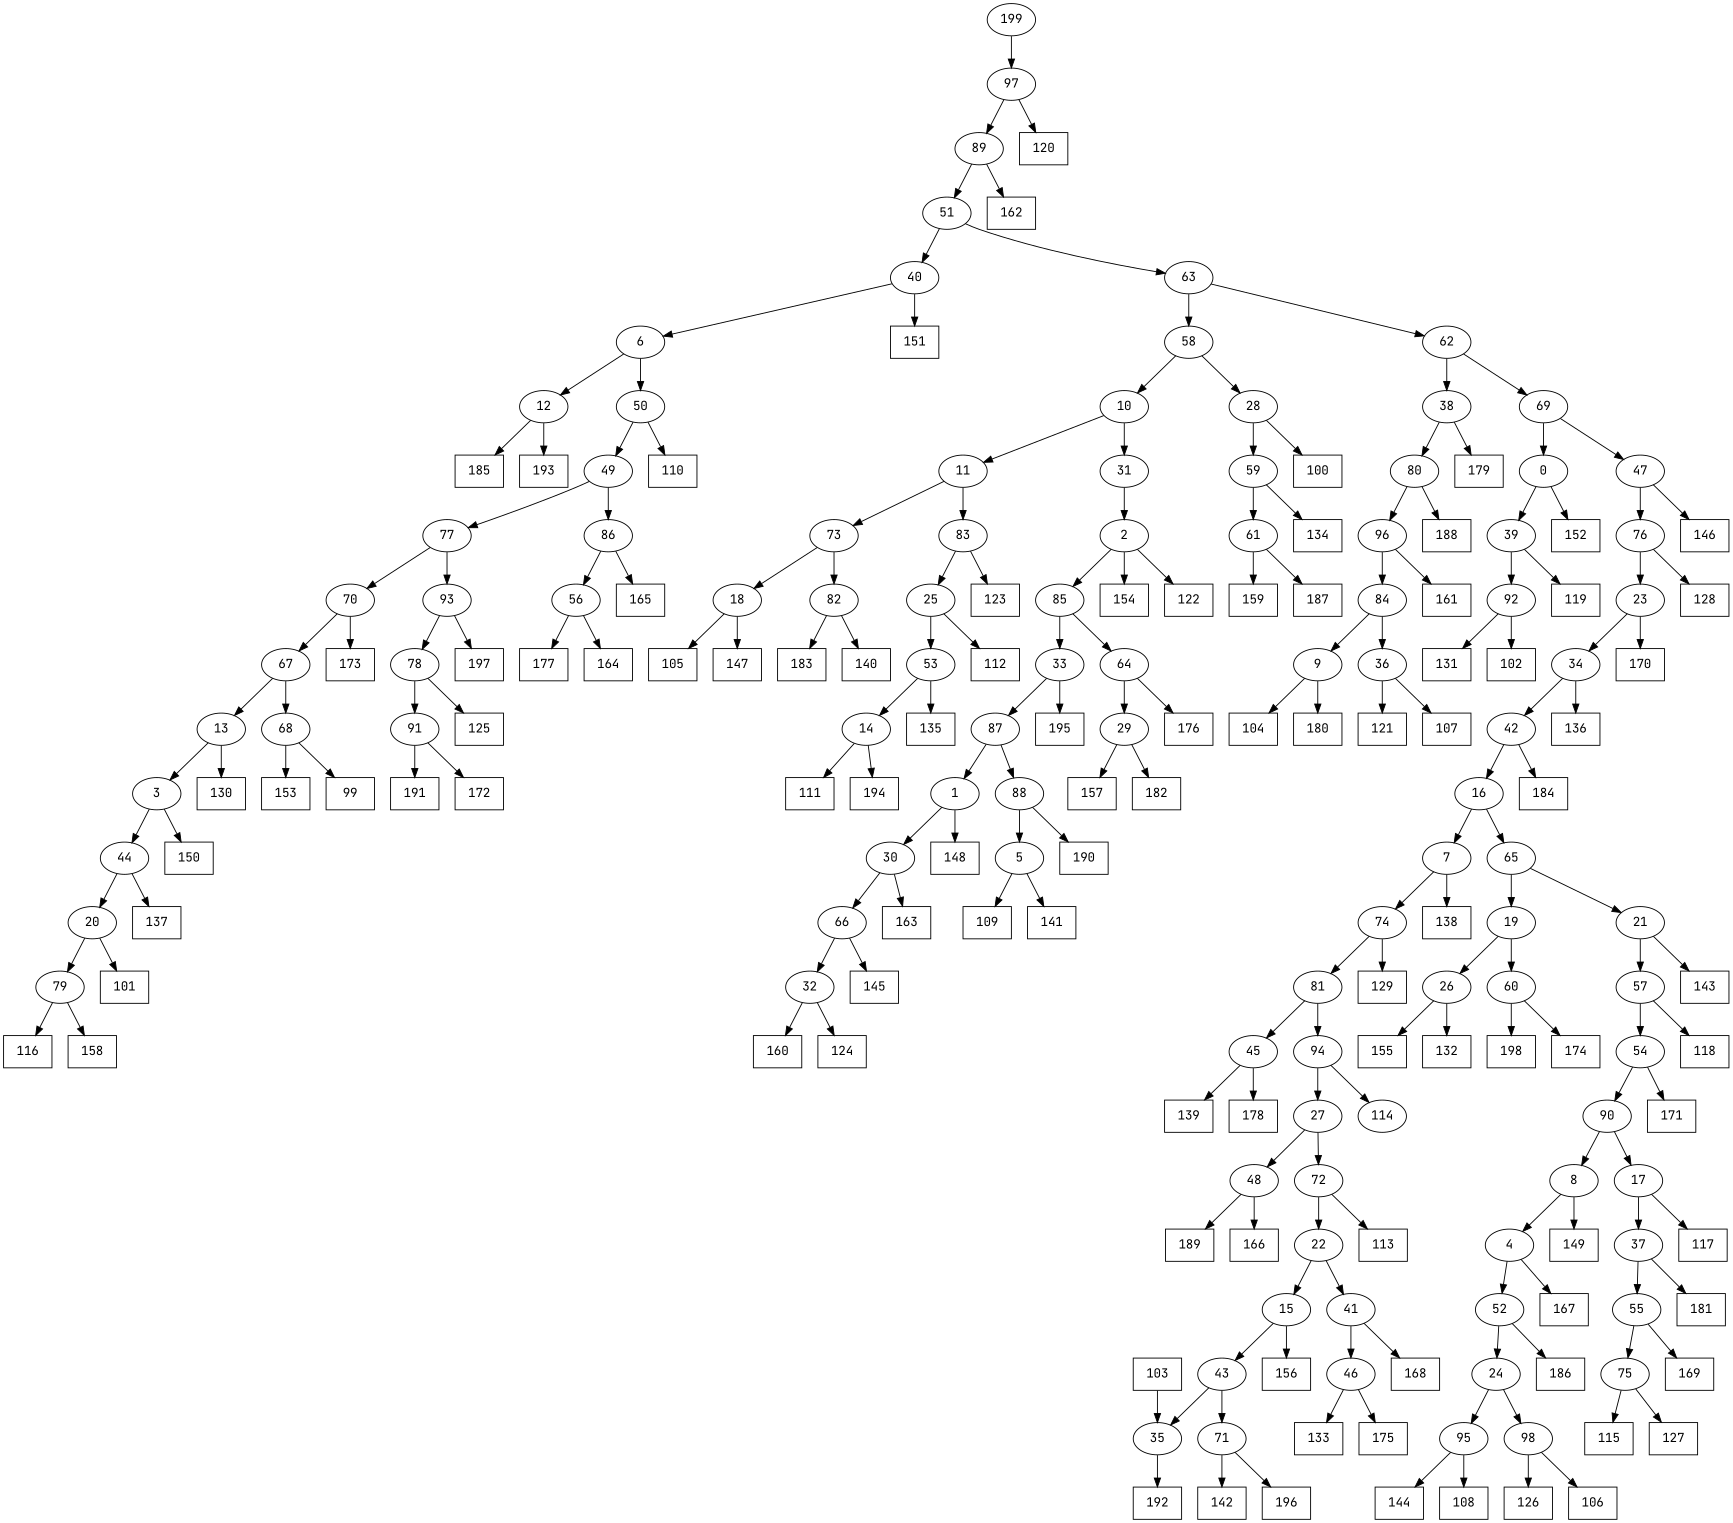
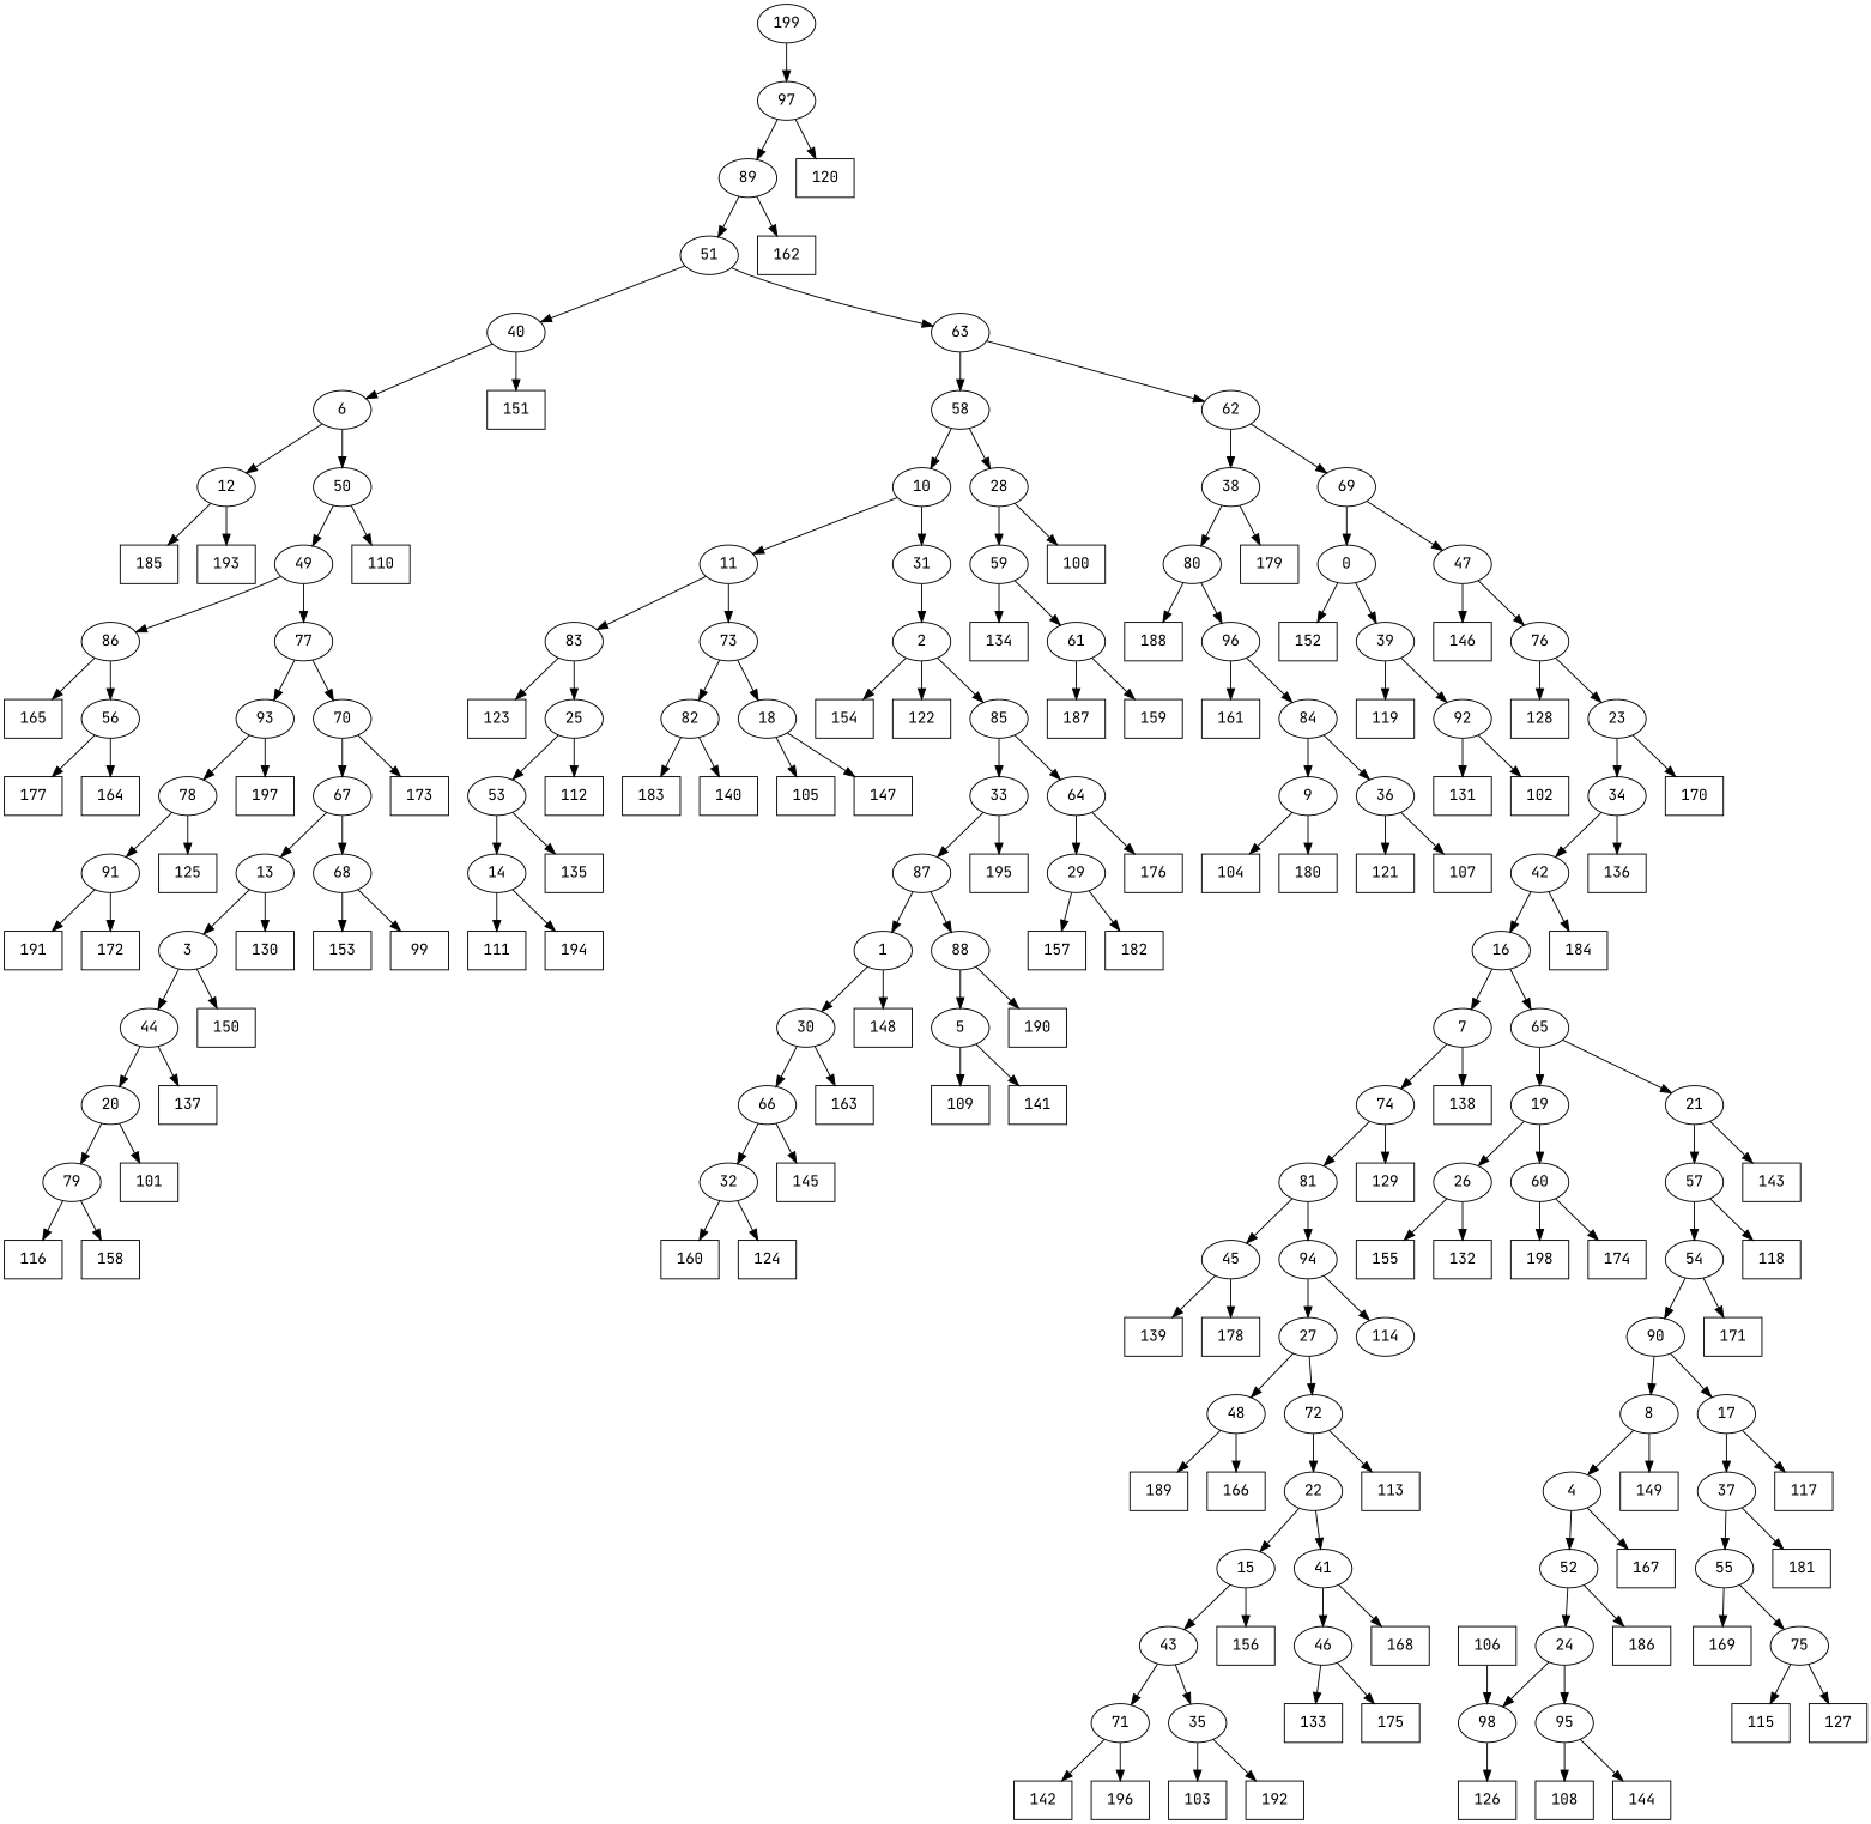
  digraph {
    fontname="JetBrains Mono"
    node [fontname="JetBrains Mono"]
    edge [fontname="JetBrains Mono"]
    n1 [label=0]
    n2 [label=39]
    n3 [label=152 shape=box]
    n4 [label=92]
    n5 [label=119 shape=box]
    n6 [label=1]
    n7 [label=30]
    n8 [label=148 shape=box]
    n9 [label=66]
    n10 [label=163 shape=box]
    n11 [label=2]
    n12 [label=85]
    n13 [label=154 shape=box]
    n14 [label=122 shape=box]
    n15 [label=33]
    n16 [label=64]
    n17 [label=3]
    n18 [label=44]
    n19 [label=150 shape=box]
    n20 [label=20]
    n21 [label=137 shape=box]
    n22 [label=4]
    n23 [label=52]
    n24 [label=167 shape=box]
    n25 [label=24]
    n26 [label=186 shape=box]
    n27 [label=5]
    n28 [label=109 shape=box]
    n29 [label=141 shape=box]
    n30 [label=6]
    n31 [label=12]
    n32 [label=50]
    n33 [label=185 shape=box]
    n34 [label=193 shape=box]
    n35 [label=49]
    n36 [label=110 shape=box]
    n37 [label=7]
    n38 [label=74]
    n39 [label=138 shape=box]
    n40 [label=81]
    n41 [label=129 shape=box]
    n42 [label=8]
    n43 [label=149 shape=box]
    n44 [label=9]
    n45 [label=104 shape=box]
    n46 [label=180 shape=box]
    n47 [label=10]
    n48 [label=11]
    n49 [label=31]
    n50 [label=73]
    n51 [label=83]
    n52 [label=18]
    n53 [label=82]
    n54 [label=25]
    n55 [label=123 shape=box]
    n56 [label=13]
    n57 [label=130 shape=box]
    n58 [label=14]
    n59 [label=111 shape=box]
    n60 [label=194 shape=box]
    n61 [label=15]
    n62 [label=43]
    n63 [label=156 shape=box]
    n64 [label=35]
    n65 [label=71]
    n66 [label=16]
    n67 [label=65]
    n68 [label=19]
    n69 [label=21]
    n70 [label=17]
    n71 [label=37]
    n72 [label=117 shape=box]
    n73 [label=55]
    n74 [label=181 shape=box]
    n75 [label=105 shape=box]
    n76 [label=147 shape=box]
    n77 [label=26]
    n78 [label=60]
    n79 [label=155 shape=box]
    n80 [label=132 shape=box]
    n81 [label=198 shape=box]
    n82 [label=174 shape=box]
    n83 [label=79]
    n84 [label=101 shape=box]
    n85 [label=116 shape=box]
    n86 [label=158 shape=box]
    n87 [label=57]
    n88 [label=143 shape=box]
    n89 [label=54]
    n90 [label=118 shape=box]
    n91 [label=22]
    n92 [label=41]
    n93 [label=46]
    n94 [label=168 shape=box]
    n95 [label=23]
    n96 [label=34]
    n97 [label=170 shape=box]
    n98 [label=42]
    n99 [label=136 shape=box]
    n100 [label=95]
    n101 [label=98]
    n102 [label=144 shape=box]
    n103 [label=108 shape=box]
    n104 [label=126 shape=box]
    n105 [label=106 shape=box]
    n106 [label=53]
    n107 [label=112 shape=box]
    n108 [label=135 shape=box]
    n109 [label=27]
    n110 [label=48]
    n111 [label=72]
    n112 [label=189 shape=box]
    n113 [label=166 shape=box]
    n114 [label=113 shape=box]
    n115 [label=28]
    n116 [label=59]
    n117 [label=100 shape=box]
    n118 [label=61]
    n119 [label=134 shape=box]
    n120 [label=29]
    n121 [label=157 shape=box]
    n122 [label=182 shape=box]
    n123 [label=32]
    n124 [label=145 shape=box]
    n125 [label=160 shape=box]
    n126 [label=124 shape=box]
    n127 [label=87]
    n128 [label=195 shape=box]
    n129 [label=88]
    n130 [label=184 shape=box]
    n131 [label=103 shape=box]
    n132 [label=192 shape=box]
    n133 [label=36]
    n134 [label=121 shape=box]
    n135 [label=107 shape=box]
    n136 [label=75]
    n137 [label=169 shape=box]
    n138 [label=38]
    n139 [label=80]
    n140 [label=179 shape=box]
    n141 [label=96]
    n142 [label=188 shape=box]
    n143 [label=131 shape=box]
    n144 [label=102 shape=box]
    n145 [label=40]
    n146 [label=151 shape=box]
    n147 [label=133 shape=box]
    n148 [label=175 shape=box]
    n149 [label=142 shape=box]
    n150 [label=196 shape=box]
    n151 [label=45]
    n152 [label=139 shape=box]
    n153 [label=178 shape=box]
    n154 [label=47]
    n155 [label=76]
    n156 [label=146 shape=box]
    n157 [label=128 shape=box]
    n158 [label=77]
    n159 [label=86]
    n160 [label=70]
    n161 [label=93]
    n162 [label=56]
    n163 [label=165 shape=box]
    n164 [label=51]
    n165 [label=63]
    n166 [label=58]
    n167 [label=62]
    n168 [label=90]
    n169 [label=171 shape=box]
    n170 [label=115 shape=box]
    n171 [label=127 shape=box]
    n172 [label=177 shape=box]
    n173 [label=164 shape=box]
    n174 [label=159 shape=box]
    n175 [label=187 shape=box]
    n176 [label=69]
    n177 [label=176 shape=box]
    n178 [label=67]
    n179 [label=68]
    n180 [label=153 shape=box]
    n181 [label=99 shape=box]
    n182 [label=173 shape=box]
    n183 [label=183 shape=box]
    n184 [label=140 shape=box]
    n185 [label=94]
    n186 [label=78]
    n187 [label=197 shape=box]
    n188 [label=91]
    n189 [label=125 shape=box]
    n190 [label=191 shape=box]
    n191 [label=172 shape=box]
    n192 [label=84]
    n193 [label=161 shape=box]
    n194 [label=114 shape=ellipse]
    n195 [label=190 shape=box]
    n196 [label=89]
    n197 [label=162 shape=box]
    n198 [label=97]
    n199 [label=120 shape=box]
    n200 [label=199]
    n1 -> n2
    n1 -> n3
    n2 -> n4
    n2 -> n5
    n4 -> n143
    n4 -> n144
    n6 -> n7
    n6 -> n8
    n7 -> n9
    n7 -> n10
    n9 -> n123
    n9 -> n124
    n11 -> n12
    n11 -> n13
    n11 -> n14
    n12 -> n15
    n12 -> n16
    n15 -> n127
    n15 -> n128
    n16 -> n120
    n16 -> n177
    n17 -> n18
    n17 -> n19
    n18 -> n20
    n18 -> n21
    n20 -> n83
    n20 -> n84
    n22 -> n23
    n22 -> n24
    n23 -> n25
    n23 -> n26
    n25 -> n100
    n25 -> n101
    n27 -> n28
    n27 -> n29
    n30 -> n31
    n30 -> n32
    n31 -> n33
    n31 -> n34
    n32 -> n35
    n32 -> n36
    n35 -> n158
    n35 -> n159
    n37 -> n38
    n37 -> n39
    n38 -> n40
    n38 -> n41
    n40 -> n151
    n40 -> n185
    n42 -> n22
    n42 -> n43
    n44 -> n45
    n44 -> n46
    n47 -> n48
    n47 -> n49
    n48 -> n50
    n48 -> n51
    n49 -> n11
    n50 -> n52
    n50 -> n53
    n51 -> n54
    n51 -> n55
    n52 -> n75
    n52 -> n76
    n53 -> n183
    n53 -> n184
    n54 -> n106
    n54 -> n107
    n56 -> n17
    n56 -> n57
    n58 -> n59
    n58 -> n60
    n61 -> n62
    n61 -> n63
    n62 -> n64
    n62 -> n65
-   n131 -> n64
+   n64 -> n131
    n64 -> n132
    n65 -> n149
    n65 -> n150
    n66 -> n37
    n66 -> n67
    n67 -> n68
    n67 -> n69
    n68 -> n77
    n68 -> n78
    n69 -> n87
    n69 -> n88
    n70 -> n71
    n70 -> n72
    n71 -> n73
    n71 -> n74
    n73 -> n136
    n73 -> n137
    n77 -> n79
    n77 -> n80
    n78 -> n81
    n78 -> n82
    n83 -> n85
    n83 -> n86
    n87 -> n89
    n87 -> n90
    n89 -> n168
    n89 -> n169
    n91 -> n61
    n91 -> n92
    n92 -> n93
    n92 -> n94
    n93 -> n147
    n93 -> n148
    n95 -> n96
    n95 -> n97
    n96 -> n98
    n96 -> n99
    n98 -> n66
    n98 -> n130
    n100 -> n102
    n100 -> n103
    n101 -> n104
-   n101 -> n105
+   n105 -> n101
    n106 -> n58
    n106 -> n108
    n109 -> n110
    n109 -> n111
    n110 -> n112
    n110 -> n113
    n111 -> n91
    n111 -> n114
    n115 -> n116
    n115 -> n117
    n116 -> n118
    n116 -> n119
    n118 -> n174
    n118 -> n175
    n120 -> n121
    n120 -> n122
    n123 -> n125
    n123 -> n126
    n127 -> n6
    n127 -> n129
    n129 -> n27
    n129 -> n195
    n133 -> n134
    n133 -> n135
    n136 -> n170
    n136 -> n171
    n138 -> n139
    n138 -> n140
    n139 -> n141
    n139 -> n142
    n141 -> n192
    n141 -> n193
    n145 -> n30
    n145 -> n146
    n151 -> n152
    n151 -> n153
    n154 -> n155
    n154 -> n156
    n155 -> n95
    n155 -> n157
    n158 -> n160
    n158 -> n161
    n159 -> n162
    n159 -> n163
    n160 -> n178
    n160 -> n182
    n161 -> n186
    n161 -> n187
    n162 -> n172
    n162 -> n173
    n164 -> n145
    n164 -> n165
    n165 -> n166
    n165 -> n167
    n166 -> n47
    n166 -> n115
    n167 -> n138
    n167 -> n176
    n168 -> n42
    n168 -> n70
    n176 -> n1
    n176 -> n154
    n178 -> n56
    n178 -> n179
    n179 -> n180
    n179 -> n181
    n185 -> n109
    n185 -> n194
    n186 -> n188
    n186 -> n189
    n188 -> n190
    n188 -> n191
    n192 -> n44
    n192 -> n133
    n196 -> n164
    n196 -> n197
    n198 -> n196
    n198 -> n199
    n200 -> n198
  }
